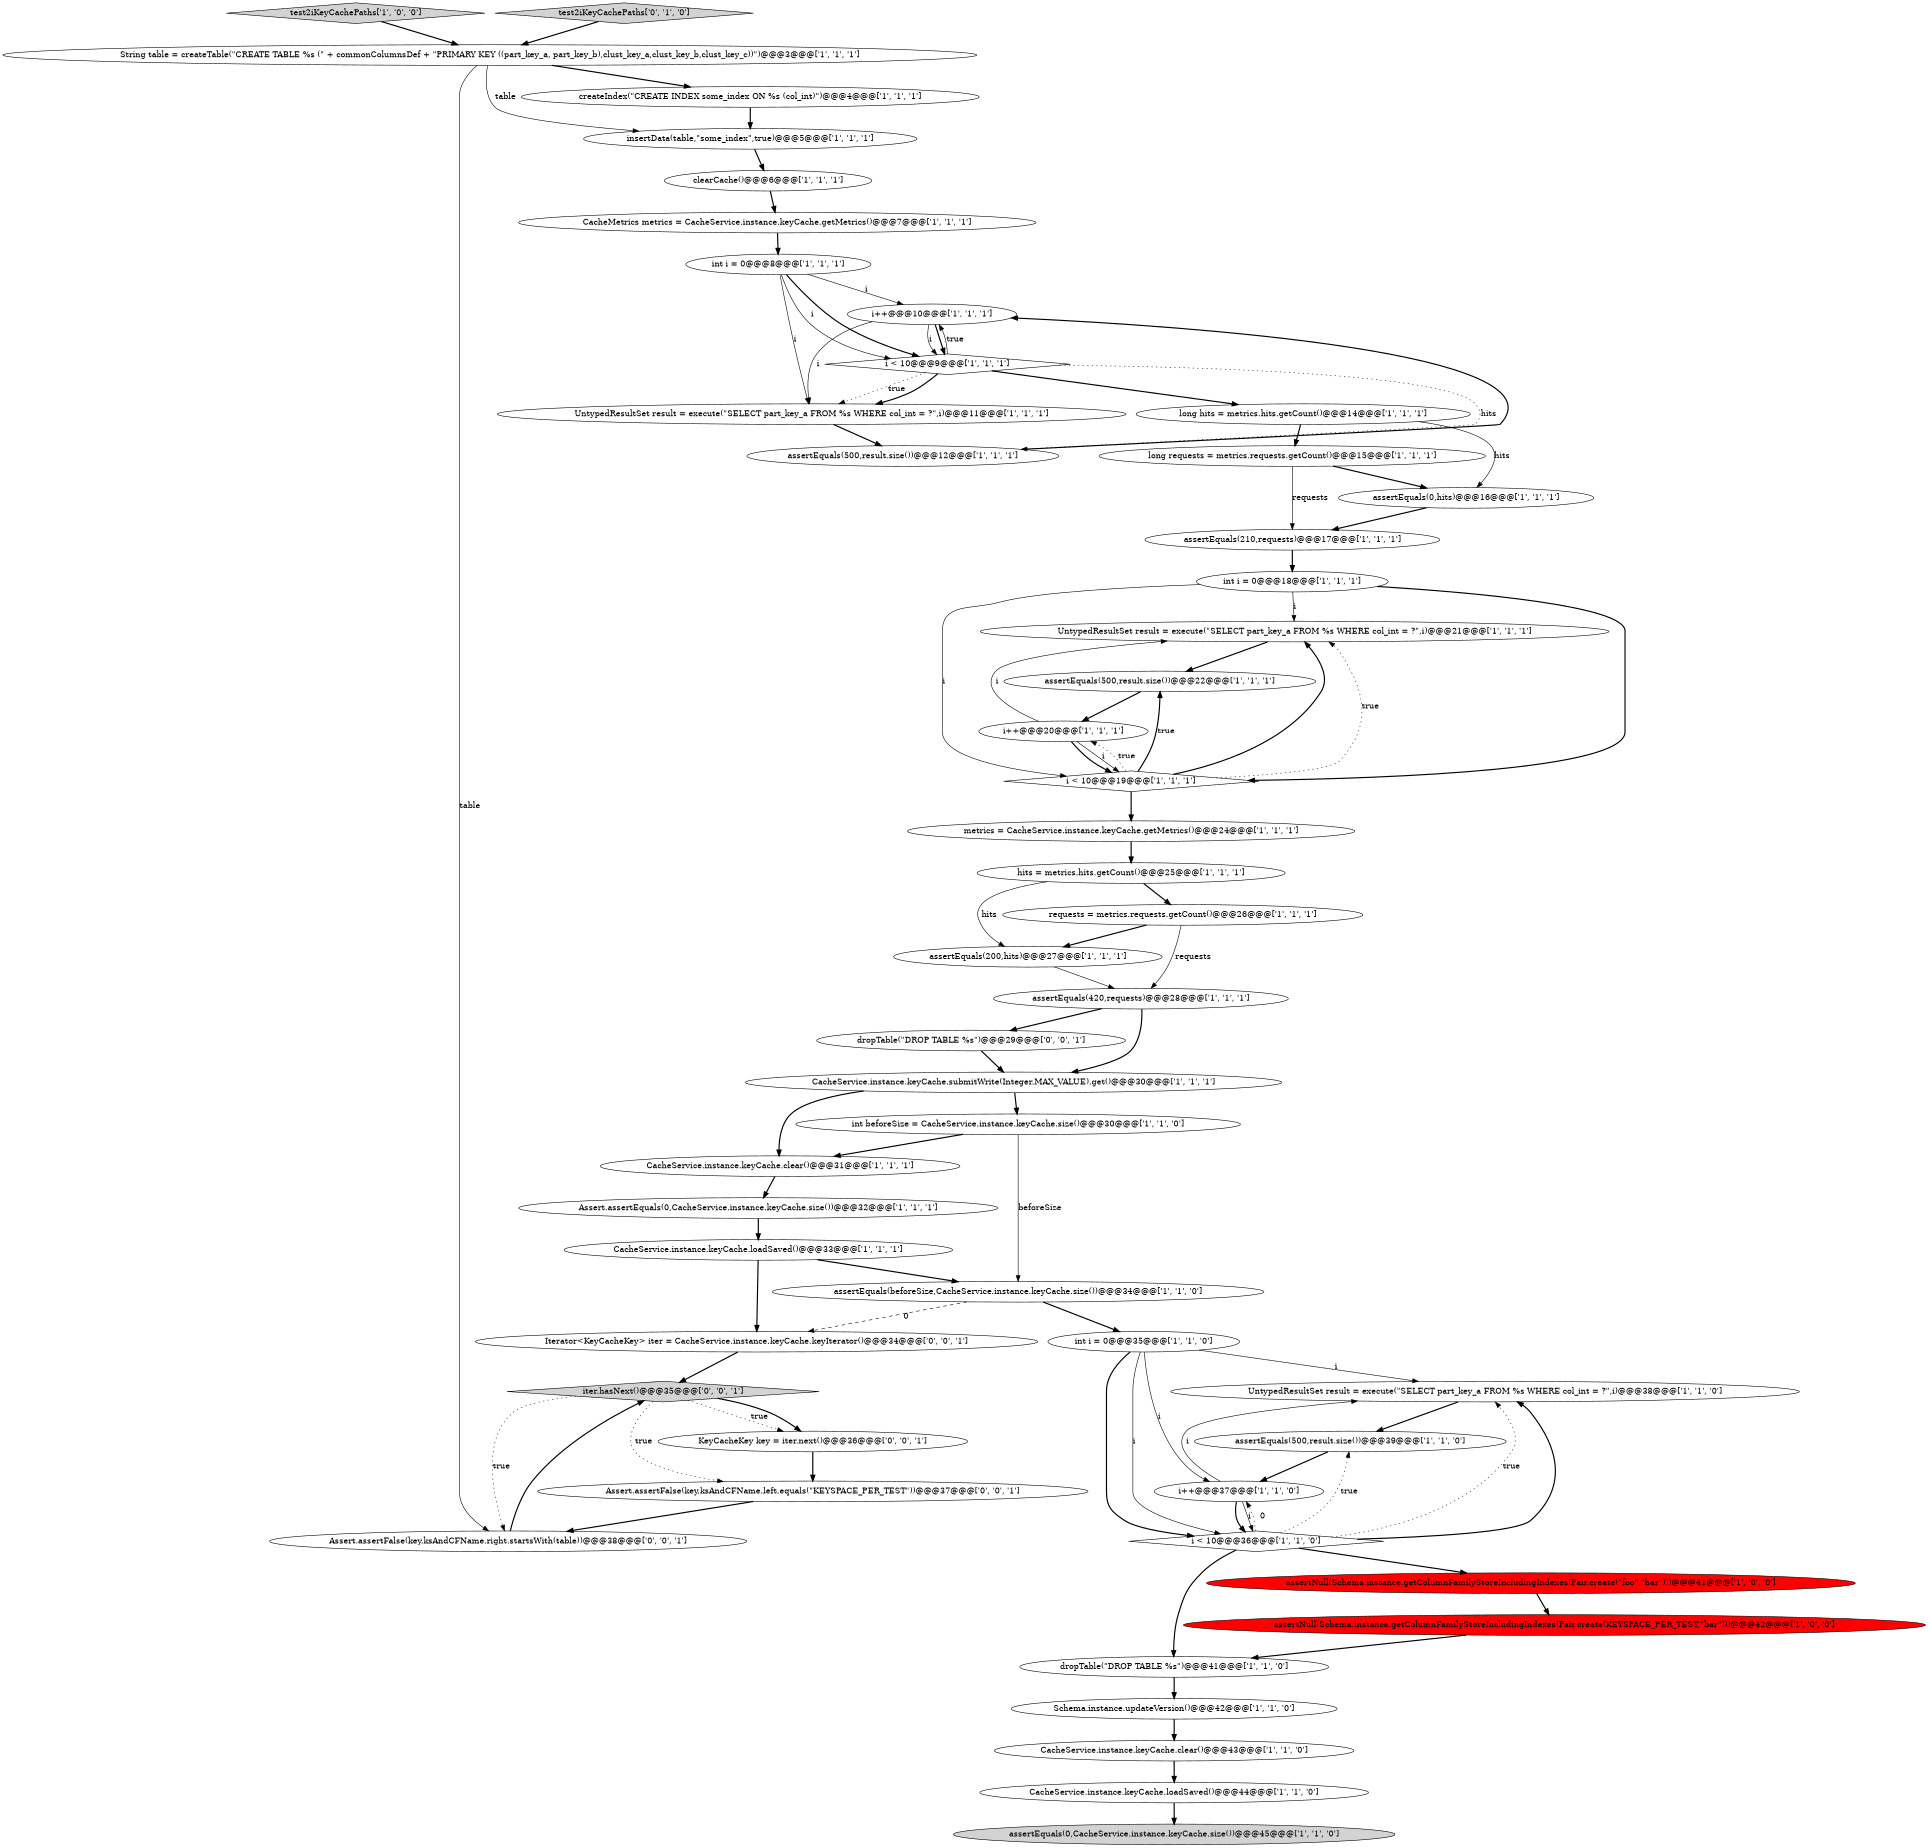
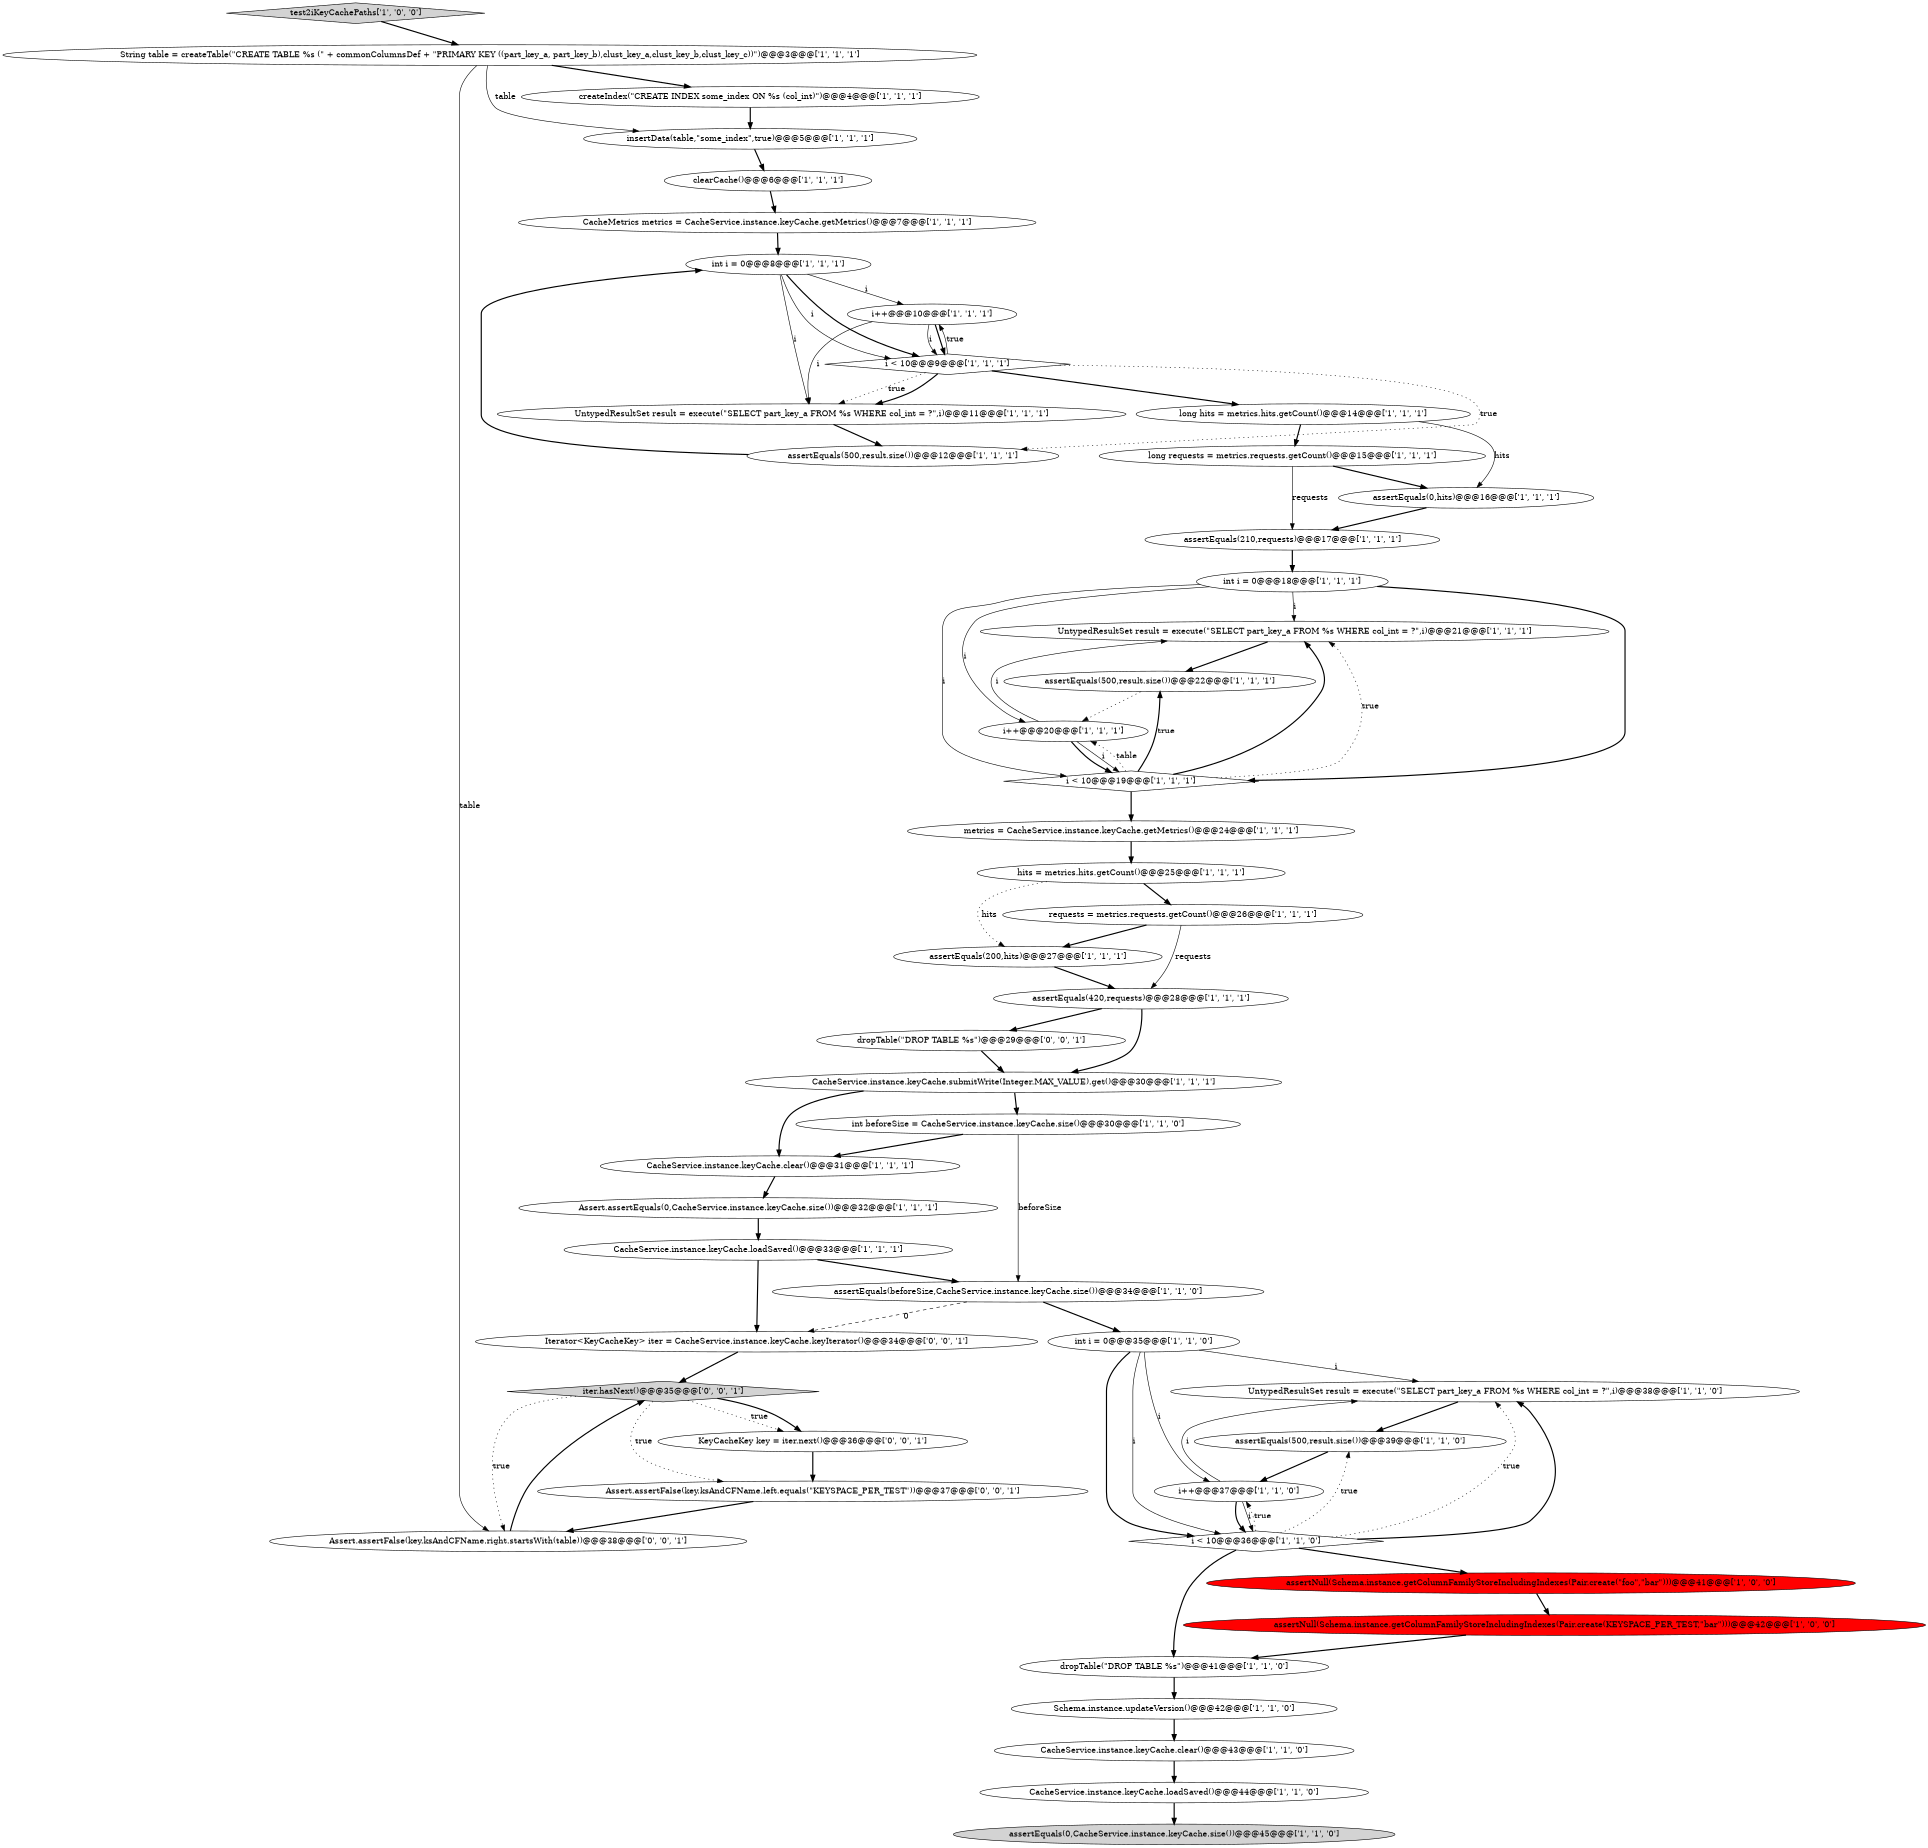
  digraph {
    node [fillcolor=white shape=ellipse style=filled]
    edge [style=bold]
    n1 [label="metrics = CacheService.instance.keyCache.getMetrics()@@@24@@@['1', '1', '1']"]
    n2 [label="hits = metrics.hits.getCount()@@@25@@@['1', '1', '1']"]
    n3 [label="assertEquals(200,hits)@@@27@@@['1', '1', '1']"]
    n4 [label="requests = metrics.requests.getCount()@@@26@@@['1', '1', '1']"]
    n5 [label="dropTable(\"DROP TABLE %s\")@@@41@@@['1', '1', '0']"]
    n6 [label="Schema.instance.updateVersion()@@@42@@@['1', '1', '0']"]
    n7 [label="CacheService.instance.keyCache.clear()@@@43@@@['1', '1', '0']"]
    n8 [label="CacheService.instance.keyCache.loadSaved()@@@44@@@['1', '1', '0']"]
    n9 [label="dropTable(\"DROP TABLE %s\")@@@29@@@['0', '0', '1']"]
    n10 [label="CacheService.instance.keyCache.submitWrite(Integer.MAX_VALUE).get()@@@30@@@['1', '1', '1']"]
    n11 [label="CacheService.instance.keyCache.clear()@@@31@@@['1', '1', '1']"]
    n12 [label="int beforeSize = CacheService.instance.keyCache.size()@@@30@@@['1', '1', '0']"]
    n13 [label="i++@@@10@@@['1', '1', '1']"]
    n14 [label="i < 10@@@9@@@['1', '1', '1']" shape=diamond]
    n15 [label="UntypedResultSet result = execute(\"SELECT part_key_a FROM %s WHERE col_int = ?\",i)@@@11@@@['1', '1', '1']"]
    n16 [label="long hits = metrics.hits.getCount()@@@14@@@['1', '1', '1']"]
    n17 [label="assertEquals(500,result.size())@@@12@@@['1', '1', '1']"]
    n18 [fillcolor=lightgray label="assertEquals(0,CacheService.instance.keyCache.size())@@@45@@@['1', '1', '0']"]
    n19 [label="assertEquals(420,requests)@@@28@@@['1', '1', '1']"]
    n20 [label="CacheMetrics metrics = CacheService.instance.keyCache.getMetrics()@@@7@@@['1', '1', '1']"]
    n21 [label="int i = 0@@@8@@@['1', '1', '1']"]
    n22 [label="Iterator<KeyCacheKey> iter = CacheService.instance.keyCache.keyIterator()@@@34@@@['0', '0', '1']"]
    n23 [fillcolor=lightgray label="iter.hasNext()@@@35@@@['0', '0', '1']" shape=diamond]
    n24 [label="Assert.assertFalse(key.ksAndCFName.right.startsWith(table))@@@38@@@['0', '0', '1']"]
    n25 [label="Assert.assertFalse(key.ksAndCFName.left.equals(\"KEYSPACE_PER_TEST\"))@@@37@@@['0', '0', '1']"]
    n26 [label="KeyCacheKey key = iter.next()@@@36@@@['0', '0', '1']"]
    n27 [label="long requests = metrics.requests.getCount()@@@15@@@['1', '1', '1']"]
    n28 [label="assertEquals(0,hits)@@@16@@@['1', '1', '1']"]
    n29 [label="UntypedResultSet result = execute(\"SELECT part_key_a FROM %s WHERE col_int = ?\",i)@@@38@@@['1', '1', '0']"]
    n30 [label="assertEquals(500,result.size())@@@39@@@['1', '1', '0']"]
    n31 [label="i++@@@37@@@['1', '1', '0']"]
    n32 [label="int i = 0@@@18@@@['1', '1', '1']"]
    n33 [label="UntypedResultSet result = execute(\"SELECT part_key_a FROM %s WHERE col_int = ?\",i)@@@21@@@['1', '1', '1']"]
    n34 [label="i < 10@@@19@@@['1', '1', '1']" shape=diamond]
    n35 [label="i++@@@20@@@['1', '1', '1']"]
    n36 [label="assertEquals(500,result.size())@@@22@@@['1', '1', '1']"]
    n37 [label="assertEquals(210,requests)@@@17@@@['1', '1', '1']"]
    n38 [label="assertEquals(beforeSize,CacheService.instance.keyCache.size())@@@34@@@['1', '1', '0']"]
    n39 [label="int i = 0@@@35@@@['1', '1', '0']"]
    n40 [label="i < 10@@@36@@@['1', '1', '0']" shape=diamond]
    n41 [label="CacheService.instance.keyCache.loadSaved()@@@33@@@['1', '1', '1']"]
    n42 [label="insertData(table,\"some_index\",true)@@@5@@@['1', '1', '1']"]
    n43 [label="clearCache()@@@6@@@['1', '1', '1']"]
    n44 [label="String table = createTable(\"CREATE TABLE %s (\" + commonColumnsDef + \"PRIMARY KEY ((part_key_a, part_key_b),clust_key_a,clust_key_b,clust_key_c))\")@@@3@@@['1', '1', '1']"]
    n45 [label="createIndex(\"CREATE INDEX some_index ON %s (col_int)\")@@@4@@@['1', '1', '1']"]
    n46 [fillcolor=red label="assertNull(Schema.instance.getColumnFamilyStoreIncludingIndexes(Pair.create(KEYSPACE_PER_TEST,\"bar\")))@@@42@@@['1', '0', '0']"]
    n47 [label="Assert.assertEquals(0,CacheService.instance.keyCache.size())@@@32@@@['1', '1', '1']"]
    n48 [fillcolor=red label="assertNull(Schema.instance.getColumnFamilyStoreIncludingIndexes(Pair.create(\"foo\",\"bar\")))@@@41@@@['1', '0', '0']"]
    n49 [fillcolor=lightgray label="test2iKeyCachePaths['1', '0', '0']" shape=diamond]
-   n50 [fillcolor=lightgray label="test2iKeyCachePaths['0', '1', '0']" shape=diamond]
    n1 -> n2
-   n2 -> n3 [label=hits style=solid]
+   n2 -> n3 [label=hits style=dotted]
    n2 -> n4
-   n3 -> n19 [style=solid]
+   n3 -> n19
    n4 -> n3
    n4 -> n19 [label=requests style=solid]
    n5 -> n6
    n6 -> n7
    n7 -> n8
    n8 -> n18
    n9 -> n10
    n10 -> n11
    n10 -> n12
    n11 -> n47
    n12 -> n11
    n12 -> n38 [label=beforeSize style=solid]
    n13 -> n14 [label=i style=solid]
    n13 -> n14
    n13 -> n15 [label=i style=solid]
    n14 -> n13 [label=true style=solid]
    n14 -> n15 [label=true style=dotted]
    n14 -> n15
    n14 -> n16
-   n14 -> n17 [label=hits style=dotted]
+   n14 -> n17 [label=true style=dotted]
    n15 -> n17
    n16 -> n27
    n16 -> n28 [label=hits style=solid]
-   n17 -> n13
+   n17 -> n21
    n19 -> n9
    n19 -> n10
    n20 -> n21
    n21 -> n13 [label=i style=solid]
    n21 -> n14
    n21 -> n14 [label=i style=solid]
    n21 -> n15 [label=i style=solid]
    n22 -> n23
    n23 -> n24 [label=true style=dotted]
    n23 -> n25 [label=true style=dotted]
    n23 -> n26 [label=true style=dotted]
    n23 -> n26
    n24 -> n23
    n25 -> n24
    n26 -> n25
    n27 -> n28
    n27 -> n37 [label=requests style=solid]
    n28 -> n37
    n29 -> n30
    n30 -> n31
    n31 -> n29 [label=i style=solid]
    n31 -> n40
    n31 -> n40 [label=i style=solid]
    n32 -> n33 [label=i style=solid]
    n32 -> n34
    n32 -> n34 [label=i style=solid]
+   n32 -> n35 [label=i style=solid]
    n33 -> n36
    n34 -> n1
    n34 -> n33 [label=true style=dotted]
    n34 -> n33
-   n34 -> n35 [label=true style=dotted]
+   n34 -> n35 [label=table style=dotted]
    n34 -> n36 [label=true]
    n35 -> n33 [label=i style=solid]
    n35 -> n34 [label=i style=solid]
    n35 -> n34
-   n36 -> n35
+   n36 -> n35 [style=dotted]
    n37 -> n32
    n38 -> n22 [label=0 style=dashed]
    n38 -> n39
    n39 -> n29 [label=i style=solid]
    n39 -> n31 [label=i style=solid]
    n39 -> n40
    n39 -> n40 [label=i style=solid]
    n40 -> n5
    n40 -> n29
    n40 -> n29 [label=true style=dotted]
    n40 -> n30 [label=true style=dotted]
-   n40 -> n31 [label=0 style=dotted]
+   n40 -> n31 [label=true style=dotted]
    n40 -> n48
    n41 -> n22
    n41 -> n38
    n42 -> n43
    n43 -> n20
    n44 -> n24 [label=table style=solid]
    n44 -> n42 [label=table style=solid]
    n44 -> n45
    n45 -> n42
    n46 -> n5
    n47 -> n41
    n48 -> n46
    n49 -> n44
-   n50 -> n44
  }
